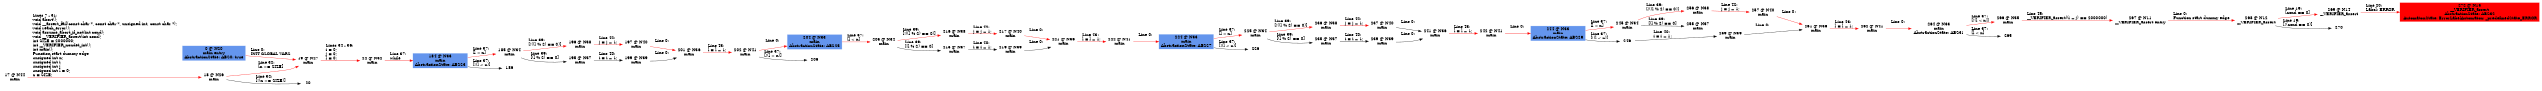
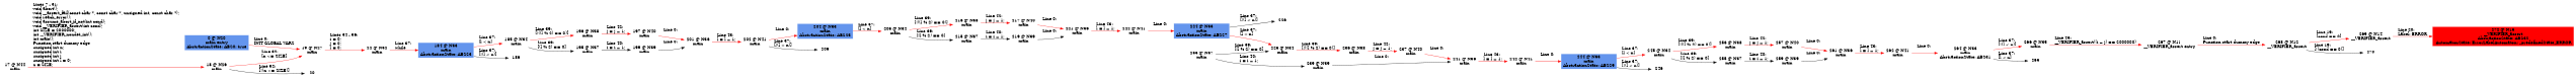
  digraph {
    fontname="DejaVu Serif"
    rankdir=LR
    node [color=white fontname="DejaVu Serif" shape=box style=filled]
    edge [color=red fontname="DejaVu Serif"]
    n1 [fillcolor=cornflowerblue label="0 @ N20\nmain entry\nAbstractionState: ABS0: true\n"]
    n2 [label="19 @ N27\nmain\n"]
    n3 [label="17 @ N44\nmain\n"]
    n4 [label="18 @ N26\nmain\n"]
    20
    n6 [label="22 @ N32\nmain\n"]
    n7 [fillcolor=cornflowerblue label="184 @ N33\nmain\nAbstractionState: ABS23\n"]
    n8 [label="185 @ N34\nmain\n"]
    186
    n10 [label="196 @ N38\nmain\n"]
    n11 [label="195 @ N37\nmain\n"]
    n12 [label="197 @ N40\nmain\n"]
    n13 [label="199 @ N39\nmain\n"]
    n14 [label="201 @ N36\nmain\n"]
    n15 [label="202 @ N41\nmain\n"]
    n16 [fillcolor=cornflowerblue label="204 @ N33\nmain\nAbstractionState: ABS25\n"]
    206
    n18 [label="205 @ N34\nmain\n"]
    n19 [label="216 @ N38\nmain\n"]
    n20 [label="215 @ N37\nmain\n"]
    n21 [label="217 @ N40\nmain\n"]
    n22 [label="219 @ N39\nmain\n"]
    n23 [label="221 @ N36\nmain\n"]
    n24 [label="222 @ N41\nmain\n"]
    n25 [fillcolor=cornflowerblue label="224 @ N33\nmain\nAbstractionState: ABS27\n"]
    n26 [label="225 @ N34\nmain\n"]
    226
    n28 [label="236 @ N38\nmain\n"]
    n29 [label="235 @ N37\nmain\n"]
    n30 [label="237 @ N40\nmain\n"]
    n31 [label="239 @ N39\nmain\n"]
    n32 [label="241 @ N36\nmain\n"]
    n33 [label="242 @ N41\nmain\n"]
    n34 [fillcolor=cornflowerblue label="244 @ N33\nmain\nAbstractionState: ABS29\n"]
    n35 [label="245 @ N34\nmain\n"]
    246
    n37 [label="256 @ N38\nmain\n"]
    n38 [label="255 @ N37\nmain\n"]
    n39 [label="257 @ N40\nmain\n"]
    n40 [label="259 @ N39\nmain\n"]
    n41 [label="261 @ N36\nmain\n"]
    n42 [label="262 @ N41\nmain\n"]
    n43 [fillcolor=white label="264 @ N33\nmain\nAbstractionState: ABS31\n"]
    n44 [label="266 @ N35\nmain\n"]
    265
    n46 [label="267 @ N11\n__VERIFIER_assert entry\n"]
    n47 [label="268 @ N12\n__VERIFIER_assert\n"]
    n48 [label="269 @ N14\n__VERIFIER_assert\n"]
    270
    n50 [fillcolor=red label="272 @ N15\n__VERIFIER_assert\nAbstractionState: ABS32\n AutomatonState: ErrorLabelAutomaton: _predefinedState_ERROR\n"]
    n1 -> n2 [label="Line 0: \lINIT GLOBAL VARS\l"]
    n2 -> n6 [label="Lines 34 - 36: \li = 0;\lj = 0;\ll = 0;\l"]
    n3 -> n4 [label="Lines 7 - 31: \lvoid abort();\lvoid __assert_fail(const char *, const char *, unsigned int, const char *);\lvoid reach_error();\lvoid assume_abort_if_not(int cond);\lvoid __VERIFIER_assert(int cond);\lint SIZE = 2000000;\lint __VERIFIER_nondet_int();\lint main();\lFunction start dummy edge\lunsigned int n;\lunsigned int i;\lunsigned int j;\lunsigned int l = 0;\ln = SIZE;\l"]
    n4 -> n2 [label="Line 32: \l[n <= SIZE]\l"]
    n4 -> 20 [label="Line 32: \l[!(n <= SIZE)]\l" color=""]
    n6 -> n7 [label="Line 37: \lwhile\l"]
    n7 -> n8 [label="Line 37: \l[l < n]\l"]
    n7 -> 186 [label="Line 37: \l[!(l < n)]\l" color=""]
    n8 -> n10 [label="Line 39: \l[!((l % 2) == 0)]\l"]
    n8 -> n11 [label="Line 39: \l[(l % 2) == 0]\l" color=""]
    n10 -> n12 [label="Line 42: \lj = j + 1;\l"]
    n11 -> n13 [label="Line 40: \li = i + 1;\l" color=""]
    n12 -> n14 [label="Line 0: \l\l"]
    n13 -> n14 [label="Line 0: \l\l" color=""]
    n14 -> n15 [label="Line 43: \ll = l + 1;\l"]
    n15 -> n16 [label="Line 0: \l\l"]
    n15 -> 206 [label="Line 37: \l[!(l < n)]\l" color=""]
    n16 -> n18 [label="Line 37: \l[l < n]\l"]
    n18 -> n19 [label="Line 39: \l[!((l % 2) == 0)]\l"]
    n18 -> n20 [label="Line 39: \l[(l % 2) == 0]\l" color=""]
    n19 -> n21 [label="Line 42: \lj = j + 1;\l"]
    n20 -> n22 [label="Line 40: \li = i + 1;\l" color=""]
    n21 -> n23 [label="Line 0: \l\l"]
    n22 -> n23 [label="Line 0: \l\l" color=""]
    n23 -> n24 [label="Line 43: \ll = l + 1;\l"]
    n24 -> n25 [label="Line 0: \l\l"]
    n25 -> n26 [label="Line 37: \l[l < n]\l"]
    n25 -> 226 [label="Line 37: \l[!(l < n)]\l" color=""]
    n26 -> n28 [label="Line 39: \l[!((l % 2) == 0)]\l"]
-   n26 -> n29 [label="Line 39: \l[(l % 2) == 0]\l" color=""]
+   n29 -> n26 [label="Line 39: \l[(l % 2) == 0]\l" color=""]
    n28 -> n30 [label="Line 42: \lj = j + 1;\l"]
    n29 -> n31 [label="Line 40: \li = i + 1;\l" color=""]
-   n30 -> n32 [color=black label="Line 0: \l\l"]
+   n30 -> n32 [label="Line 0: \l\l"]
    n31 -> n32 [label="Line 0: \l\l" color=""]
    n32 -> n33 [label="Line 43: \ll = l + 1;\l"]
    n33 -> n34 [label="Line 0: \l\l"]
    n34 -> n35 [label="Line 37: \l[l < n]\l"]
    n34 -> 246 [label="Line 37: \l[!(l < n)]\l" color=""]
    n35 -> n37 [label="Line 39: \l[!((l % 2) == 0)]\l"]
    n35 -> n38 [label="Line 39: \l[(l % 2) == 0]\l" color=""]
    n37 -> n39 [label="Line 42: \lj = j + 1;\l"]
-   246 -> n40 [label="Line 40: \li = i + 1;\l" color=""]
+   n38 -> n40 [label="Line 40: \li = i + 1;\l" color=""]
    n39 -> n41 [label="Line 0: \l\l"]
    n40 -> n41 [label="Line 0: \l\l" color=""]
    n41 -> n42 [label="Line 43: \ll = l + 1;\l"]
    n42 -> n43 [label="Line 0: \l\l"]
    n43 -> n44 [label="Line 37: \l[!(l < n)]\l"]
    n43 -> 265 [label="Line 37: \l[l < n]\l" color=""]
    n44 -> n46 [label="Line 45: \l__VERIFIER_assert((i + j) == 2000000)\l"]
    n46 -> n47 [label="Line 0: \lFunction start dummy edge\l"]
    n47 -> n48 [label="Line 19: \l[cond == 0]\l"]
    n47 -> 270 [label="Line 19: \l[!(cond == 0)]\l" color=""]
    n48 -> n50 [label="Line 20: \lLabel: ERROR\l"]
  }
